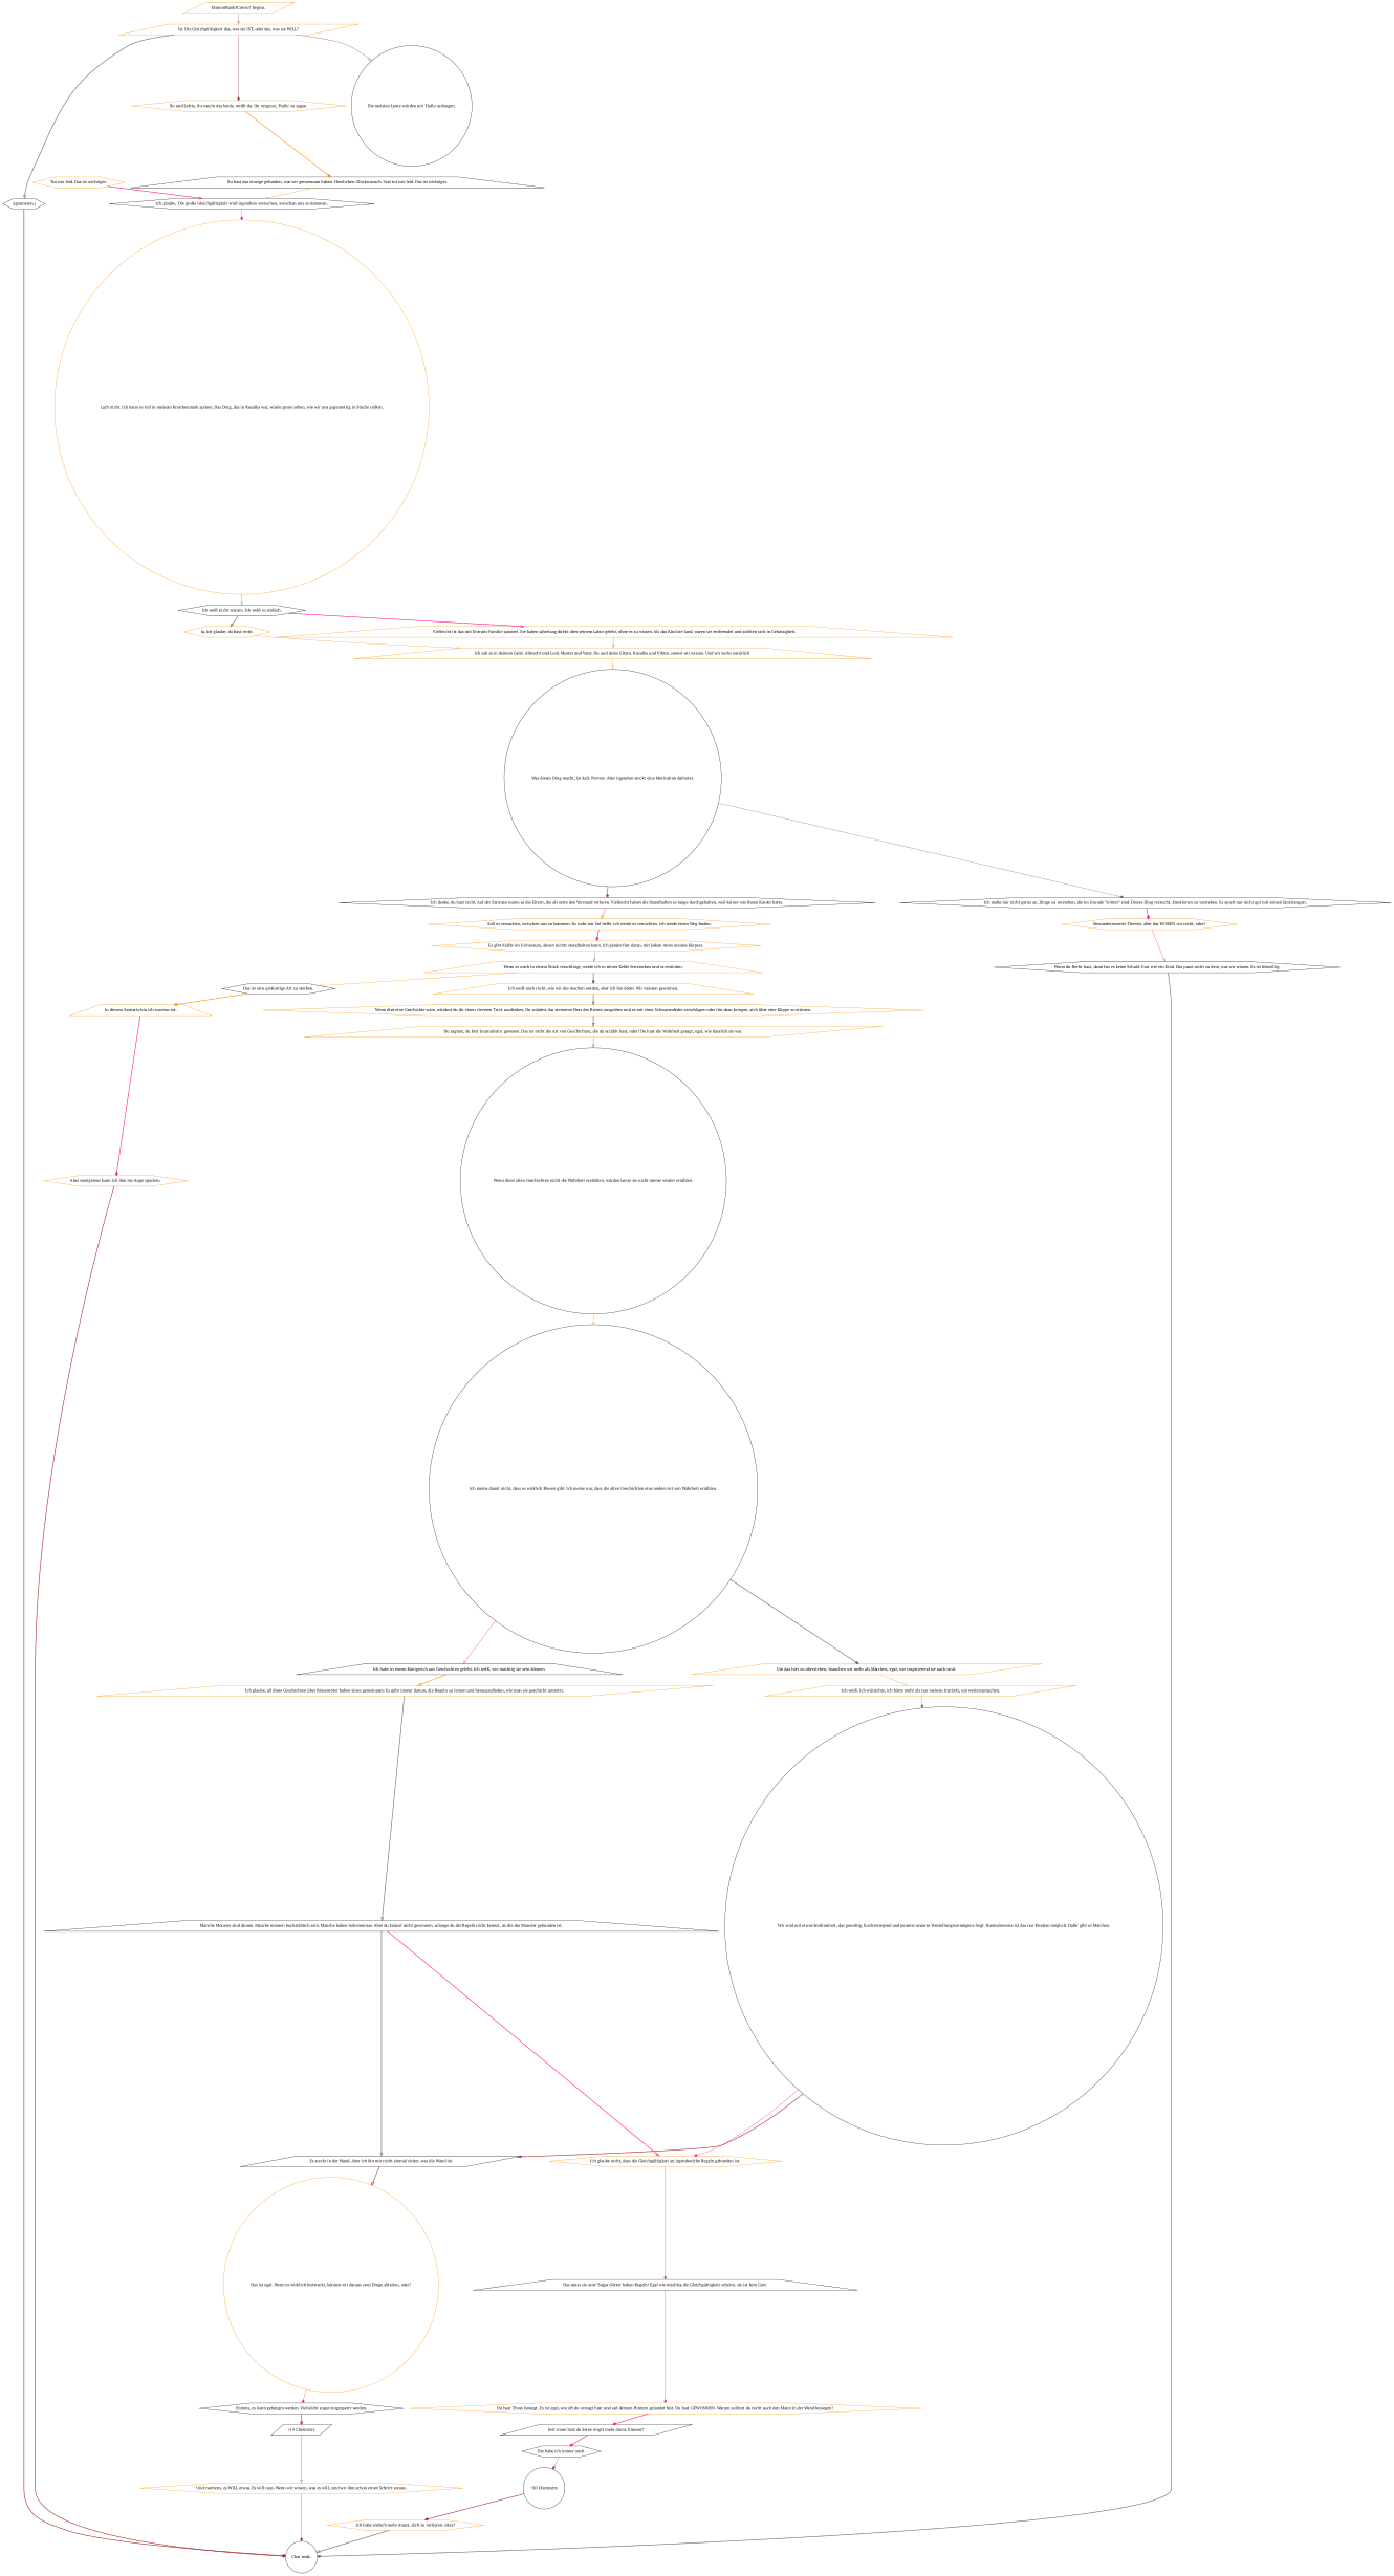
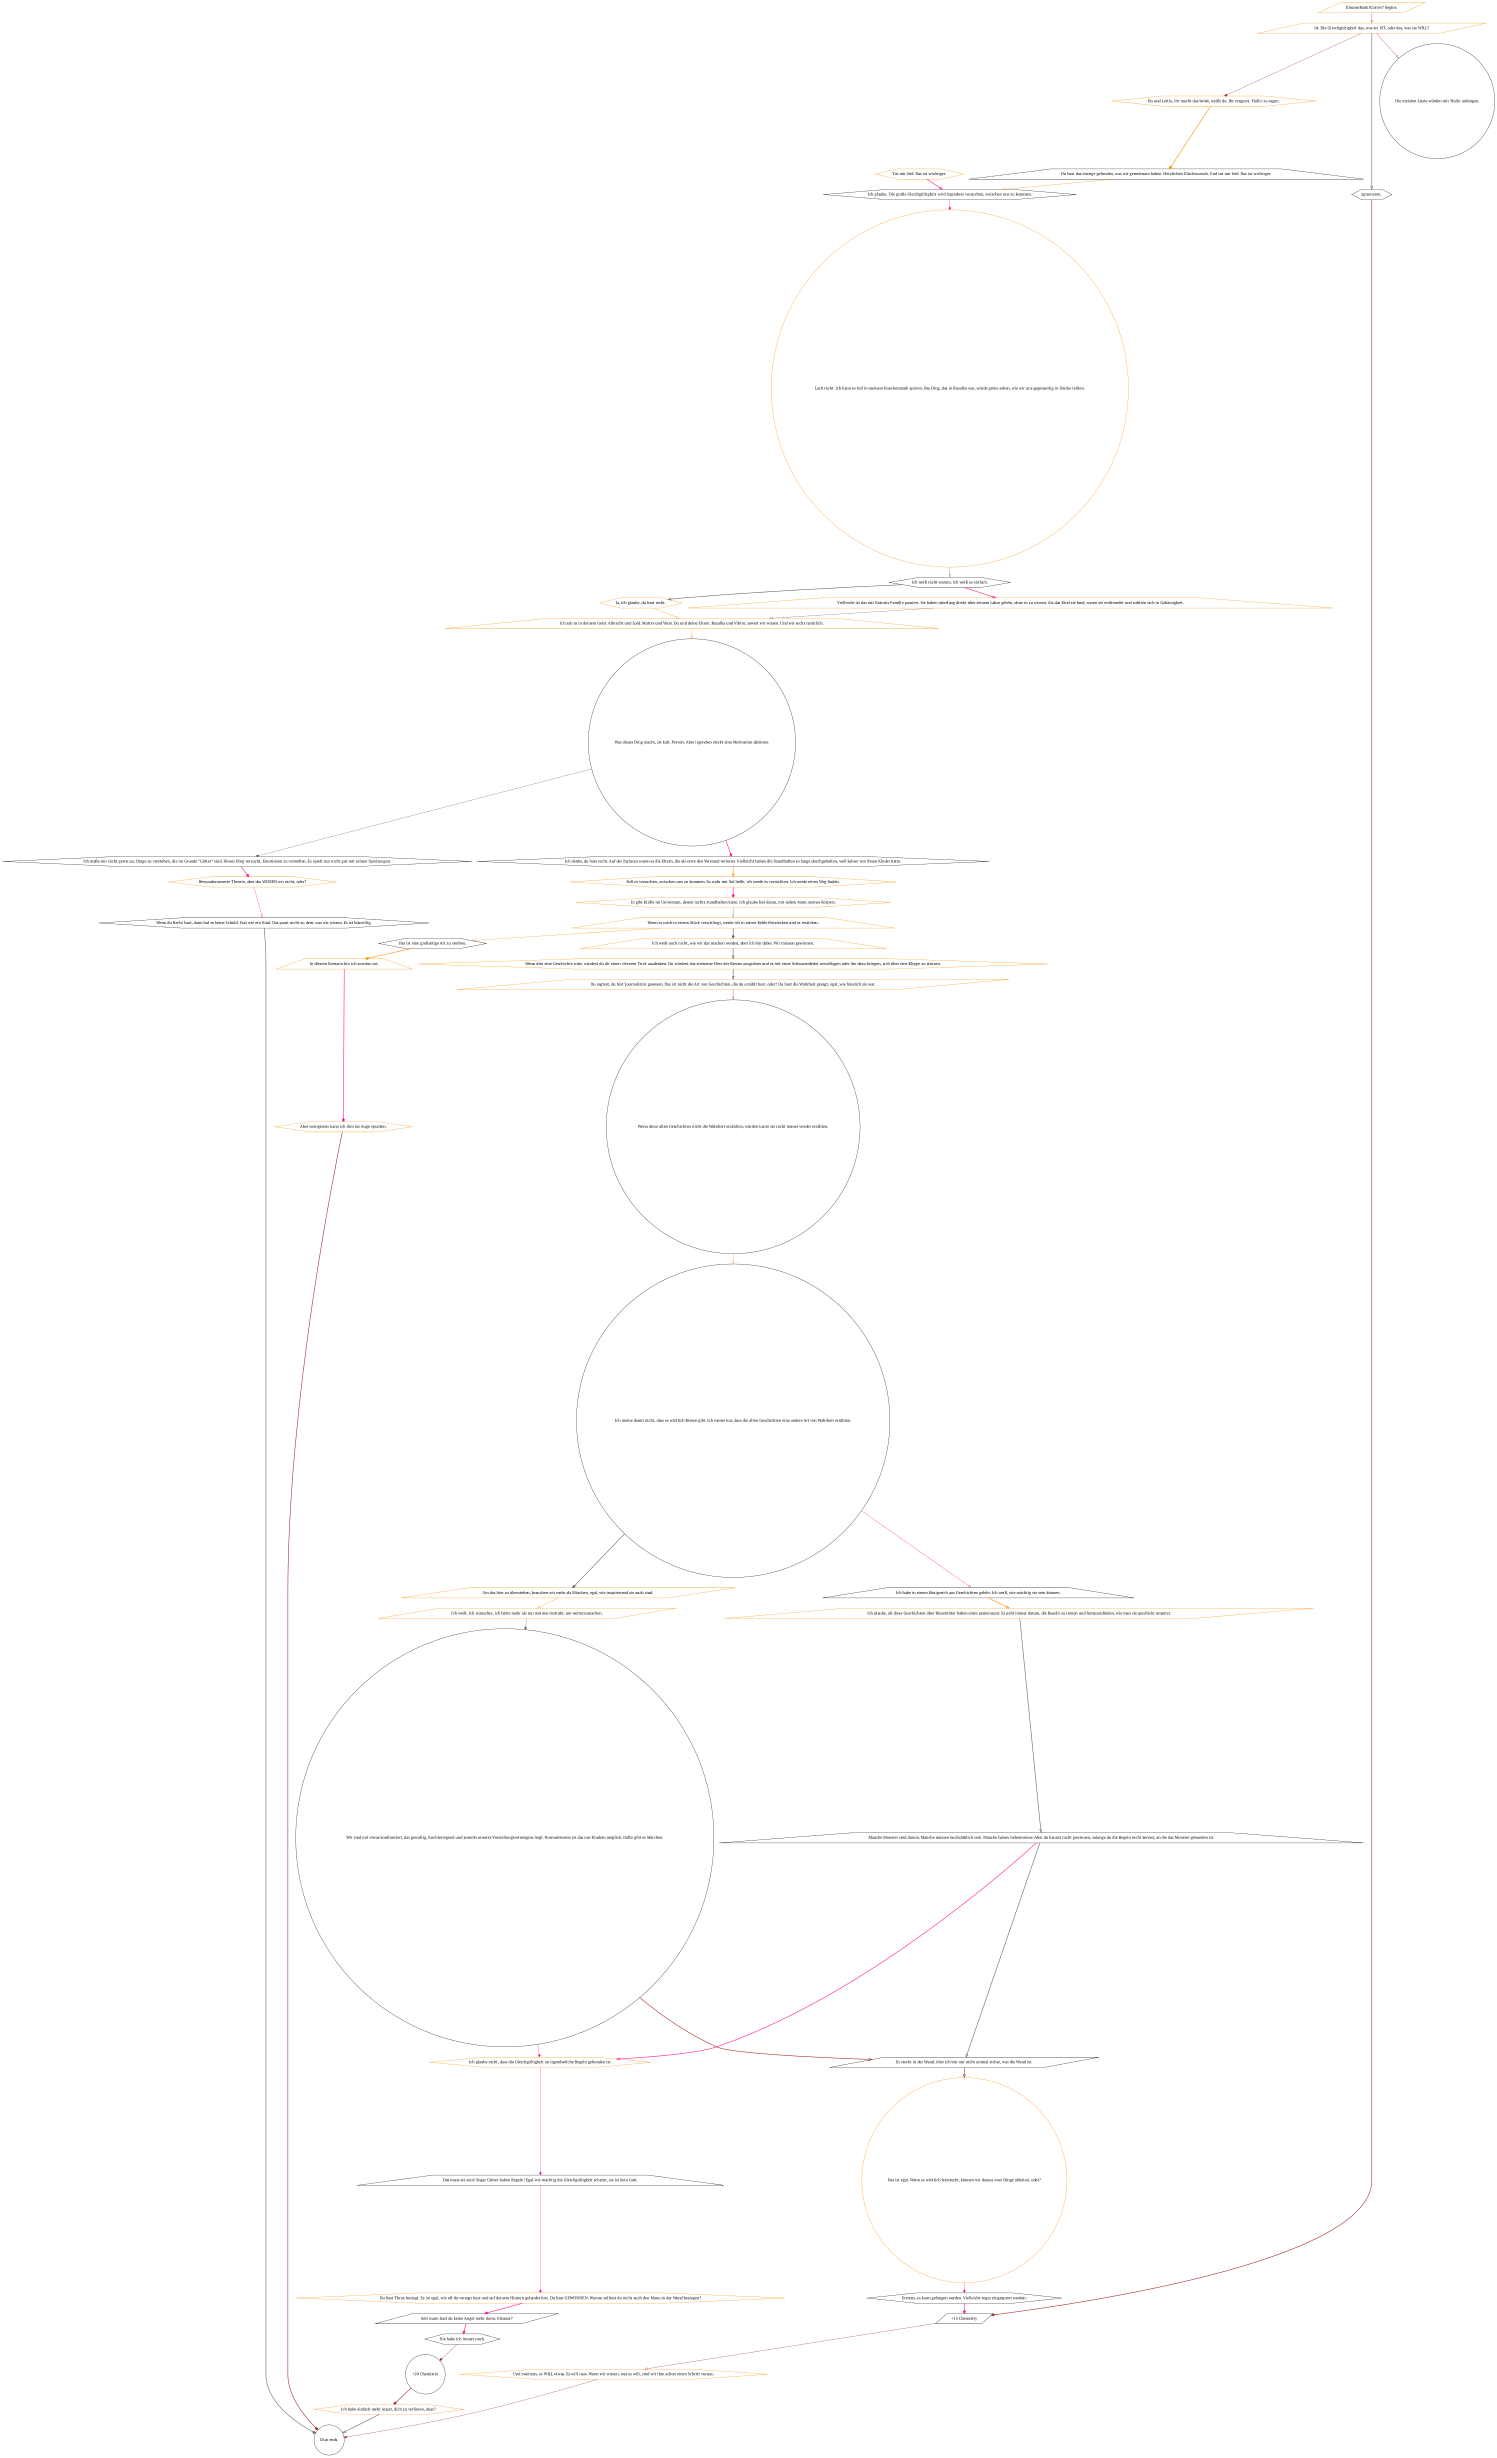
  digraph {
    fontname="PT Serif"
    node [color=darkorange fontname="PT Serif" shape=hexagon]
    edge [arrowhead=onormal color=deeppink fontname="PT Serif" style=bold]
    "EleanorRank5Convo7 begins." [shape=parallelogram]
    n2 [label="Ist 'Die Gleichgültigkeit' das, was sie IST, oder das, was sie WILL?" shape=parallelogram]
    n3 [label="Du und Lettie, ihr macht das beide, weißt du. Ihr vergesst, 'Hallo' zu sagen."]
    n4 [color=black label="Die meisten Leute würden mit 'Hallo' anfangen." shape=circle]
    n5 [color=black label="[Ignorieren.]"]
    n6 [color=black label="Du hast das einzige gefunden, was wir gemeinsam haben. Herzlichen Glückwunsch. Und tut mir leid. Das ist wichtiger." shape=trapezium]
    "Chat ends." [color=black shape=circle]
    n8 [color=black label="Ich glaube, 'Die große Gleichgültigkeit' wird irgendwie versuchen, zwischen uns zu kommen."]
    n9 [label="Tut mir leid. Das ist wichtiger."]
    n10 [label="Lach nicht. Ich kann es tief in meinem Knochenmark spüren. Das Ding, das in Rusalka war, würde gerne sehen, wie wir uns gegenseitig in Stücke reißen." shape=circle]
    n11 [color=black label="Ich weiß nicht warum. Ich weiß es einfach."]
    n12 [label="Ja, ich glaube, du hast recht."]
    n13 [label="Vielleicht ist das mit Entratis Familie passiert. Sie haben jahrelang direkt über seinem Labor gelebt, ohne es zu wissen. Als das Kind sie fand, waren sie entfremdet und suhlten sich in Gehässigkeit." shape=trapezium]
    n14 [label="Ich sah es in deinem Geist. Albrecht und Loid. Mutter und Vater. Du und deine Eltern. Rusalka und Viktor, soweit wir wissen. Und wir sechs natürlich." shape=trapezium]
    n15 [color=black label="Was dieses Ding macht, ist kalt. Pervers. Aber irgendwo steckt eine Motivation dahinter." shape=circle]
    n16 [color=black label="Ich denke, du hast recht. Auf der Zariman waren es die Eltern, die als erste den Verstand verloren. Vielleicht haben die Standhaften so lange durchgehalten, weil keiner von ihnen Kinder hatte."]
    n17 [color=black label="Ich maße mir nicht gerne an, Dinge zu verstehen, die im Grunde *Götter* sind. Dieses Ding versucht, Emotionen zu verstehen. Es spielt nur nicht gut mit seinen Spielzeugen."]
    n18 [label="Soll es versuchen, zwischen uns zu kommen. So wahr mir Sol helfe, ich werde es vernichten. Ich werde einen Weg finden."]
    n19 [label="Bewundernswerte Theorie, aber das WISSEN wir nicht, oder?"]
    n20 [label="Es gibt Kräfte im Universum, denen nichts standhalten kann. Ich glaube fest daran, mit jedem Atom meines Körpers."]
    n21 [color=black label="Wenn du Recht hast, dann hat es keine Schuld. Fast wie ein Kind. Das passt nicht zu dem, was wir wissen. Es ist böswillig."]
    n22 [label="Wenn es mich in einem Stück verschlingt, werde ich in seiner Kehle feststecken und es ersticken." shape=trapezium]
    n23 [color=black label="Das ist eine großartige Art zu sterben."]
    n24 [label="Ich weiß noch nicht, wie wir das machen werden, aber ich bin dabei. Wir müssen gewinnen." shape=trapezium]
    n25 [label="In diesem Szenario bin ich sowieso tot." shape=trapezium]
    n26 [label="Wenn dies eine Geschichte wäre, würdest du dir einen cleveren Trick ausdenken. Du würdest das steinerne Herz des Riesen ausgraben und es mit einer Schwanenfeder zerschlagen oder ihn dazu bringen, sich über eine Klippe zu stürzen."]
    n27 [label="Aber wenigstens kann ich ihm ins Auge spucken."]
    n28 [label="Du sagtest, du bist 'Journalistin' gewesen. Das ist nicht die Art von Geschichten, die du erzählt hast, oder? Du hast die Wahrheit gesagt, egal, wie hässlich sie war." shape=parallelogram]
    n29 [color=black label="Wenn diese alten Geschichten nicht die Wahrheit erzählten, würden Leute sie nicht immer wieder erzählen." shape=circle]
    n30 [color=black label="Ich meine damit nicht, dass es wirklich Riesen gibt. Ich meine nur, dass die alten Geschichten eine andere Art von Wahrheit erzählen." shape=circle]
    n31 [label="Um das hier zu überstehen, brauchen wir mehr als Märchen, egal, wie inspirierend sie auch sind." shape=parallelogram]
    n32 [color=black label="Ich habe in einem Königreich aus Geschichten gelebt. Ich weiß, wie mächtig sie sein können." shape=trapezium]
    n33 [label="Ich weiß. Ich wünschte, ich hätte mehr als nur meinen Instinkt, um weiterzumachen." shape=parallelogram]
    n34 [label="Ich glaube, all diese Geschichten über Riesentöter haben eines gemeinsam: Es geht immer darum, die Regeln zu lernen und herauszufinden, wie man sie geschickt umsetzt." shape=parallelogram]
    n35 [color=black label="Wir sind mit etwas konfrontiert, das gewaltig, furchterregend und jenseits unseres Vorstellungsvermögens liegt. Normalerweise ist das nur Kindern möglich. Dafür gibt es Märchen." shape=circle]
    n36 [color=black label="Manche Monster sind dumm. Manche müssen buchstäblich sein. Manche haben Geheimnisse. Aber du kannst nicht gewinnen, solange du die Regeln nicht kennst, an die das Monster gebunden ist." shape=trapezium]
    n37 [color=black label="Es steckt in der Wand. Aber ich bin mir nicht einmal sicher, was die Wand ist." shape=parallelogram]
    n38 [label="Ich glaube nicht, dass die Gleichgültigkeit an irgendwelche Regeln gebunden ist."]
    n39 [label="Das ist egal. Wenn es wirklich feststeckt, können wir daraus zwei Dinge ableiten, oder?" shape=circle]
    n40 [color=black label="Das muss sie sein! Sogar Götter haben Regeln! Egal wie mächtig die Gleichgültigkeit scheint, sie ist kein Gott." shape=trapezium]
    n41 [color=black label="Erstens, es kann gefangen werden. Vielleicht sogar eingesperrt werden."]
    n42 [label="Du hast Thrax besiegt. Es ist egal, wie oft du versagt hast und auf deinem Hintern gelandet bist. Du hast GEWONNEN. Warum solltest du nicht auch den Mann in der Wand besiegen?"]
    n43 [color=black label="+15 Chemistry" shape=parallelogram]
    n44 [color=black label="Seit wann hast du keine Angst mehr davor, Eleanor?" shape=parallelogram]
    n45 [label="Und zweitens, es WILL etwas. Es will raus. Wenn wir wissen, was es will, sind wir ihm schon einen Schritt voraus."]
    n46 [color=black label="Die habe ich immer noch."]
    n47 [color=black label="+20 Chemistry" shape=circle]
    n48 [label="Ich habe einfach mehr Angst, dich zu verlieren, okay?"]
    "EleanorRank5Convo7 begins." -> n2 [color=brown style=solid]
    n2 -> n3 [arrowhead=diamond color=brown style=solid]
    n2 -> n4 [color=brown style=solid]
    n2 -> n5 [color=gray40]
    n3 -> n6 [arrowhead=diamond color=darkorange]
-   n5 -> "Chat ends." [arrowhead=diamond color=brown]
+   n5 -> n43 [arrowhead=diamond color=brown]
    n6 -> n8 [color=darkorange style=solid]
    n8 -> n10 [arrowhead=diamond style=solid]
    n9 -> n8
    n10 -> n11 [color=gray40 style=solid]
    n11 -> n12 [color=gray40]
    n11 -> n13
    n12 -> n14 [color=darkorange style=solid]
    n13 -> n14 [color=gray40 style=solid]
    n14 -> n15 [color=darkorange style=solid]
    n15 -> n16 [arrowhead=diamond]
    n15 -> n17 [arrowhead=diamond color=gray40 style=solid]
    n16 -> n18 [color=darkorange]
    n17 -> n19 [arrowhead=diamond]
    n18 -> n20 [arrowhead=diamond]
    n19 -> n21 [style=solid]
    n20 -> n22 [color=gray40 style=solid]
    n21 -> "Chat ends." [arrowhead=diamond color=gray40]
    n22 -> n23 [color=darkorange style=solid]
    n22 -> n24 [arrowhead=diamond color=gray40]
    n23 -> n25 [arrowhead=diamond color=darkorange]
    n24 -> n26 [color=gray40]
    n25 -> n27 [arrowhead=diamond]
    n26 -> n28 [color=gray40]
    n27 -> "Chat ends." [arrowhead=diamond color=brown]
    n28 -> n29 [color=brown style=solid]
    n29 -> n30 [color=darkorange style=solid]
    n30 -> n31 [arrowhead=diamond color=gray40]
    n30 -> n32 [style=solid]
    n31 -> n33 [color=darkorange style=solid]
    n32 -> n34 [color=darkorange]
    n33 -> n35 [arrowhead=diamond color=gray40 style=solid]
    n34 -> n36 [color=gray40]
    n35 -> n37 [color=brown]
    n35 -> n38 [arrowhead=diamond style=solid]
    n36 -> n37 [color=gray40]
    n36 -> n38
    n37 -> n39 [color=brown]
    n38 -> n40 [arrowhead=diamond style=solid]
    n39 -> n41 [arrowhead=diamond style=solid]
    n40 -> n42 [arrowhead=diamond style=solid]
    n41 -> n43 [arrowhead=diamond]
    n42 -> n44 [arrowhead=diamond]
    n43 -> n45 [color=brown style=solid]
    n44 -> n46 [arrowhead=diamond]
    n45 -> "Chat ends." [arrowhead=diamond color=brown style=solid]
    n46 -> n47 [arrowhead=diamond color=brown style=solid]
    n47 -> n48 [arrowhead=diamond color=brown]
    n48 -> "Chat ends." [color=gray40]
  }
